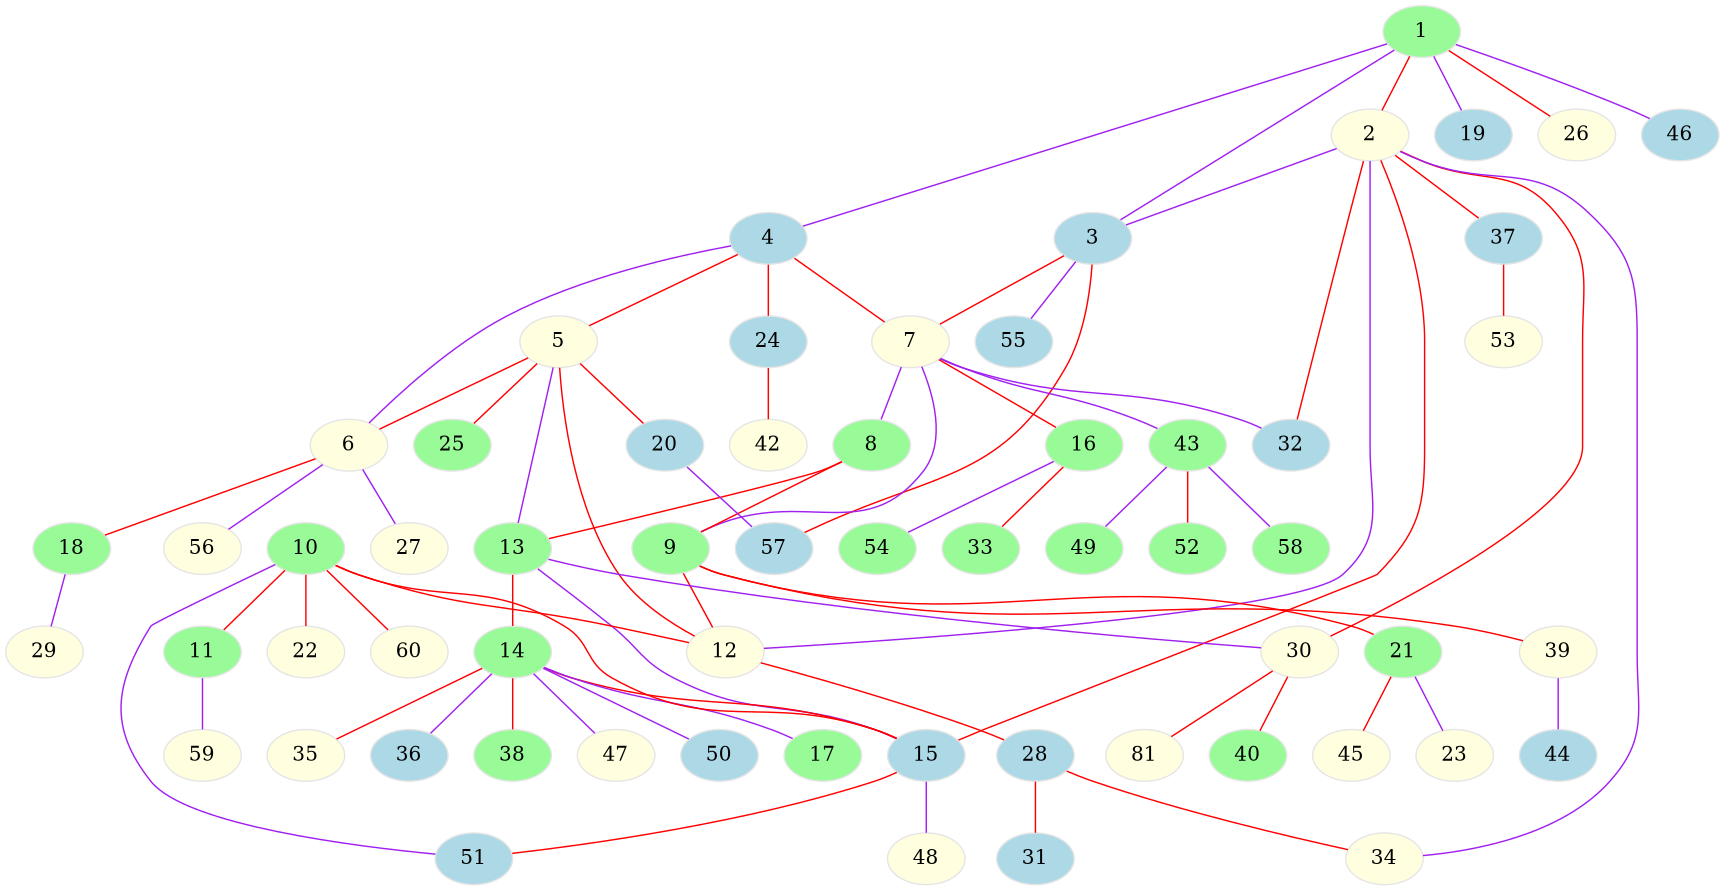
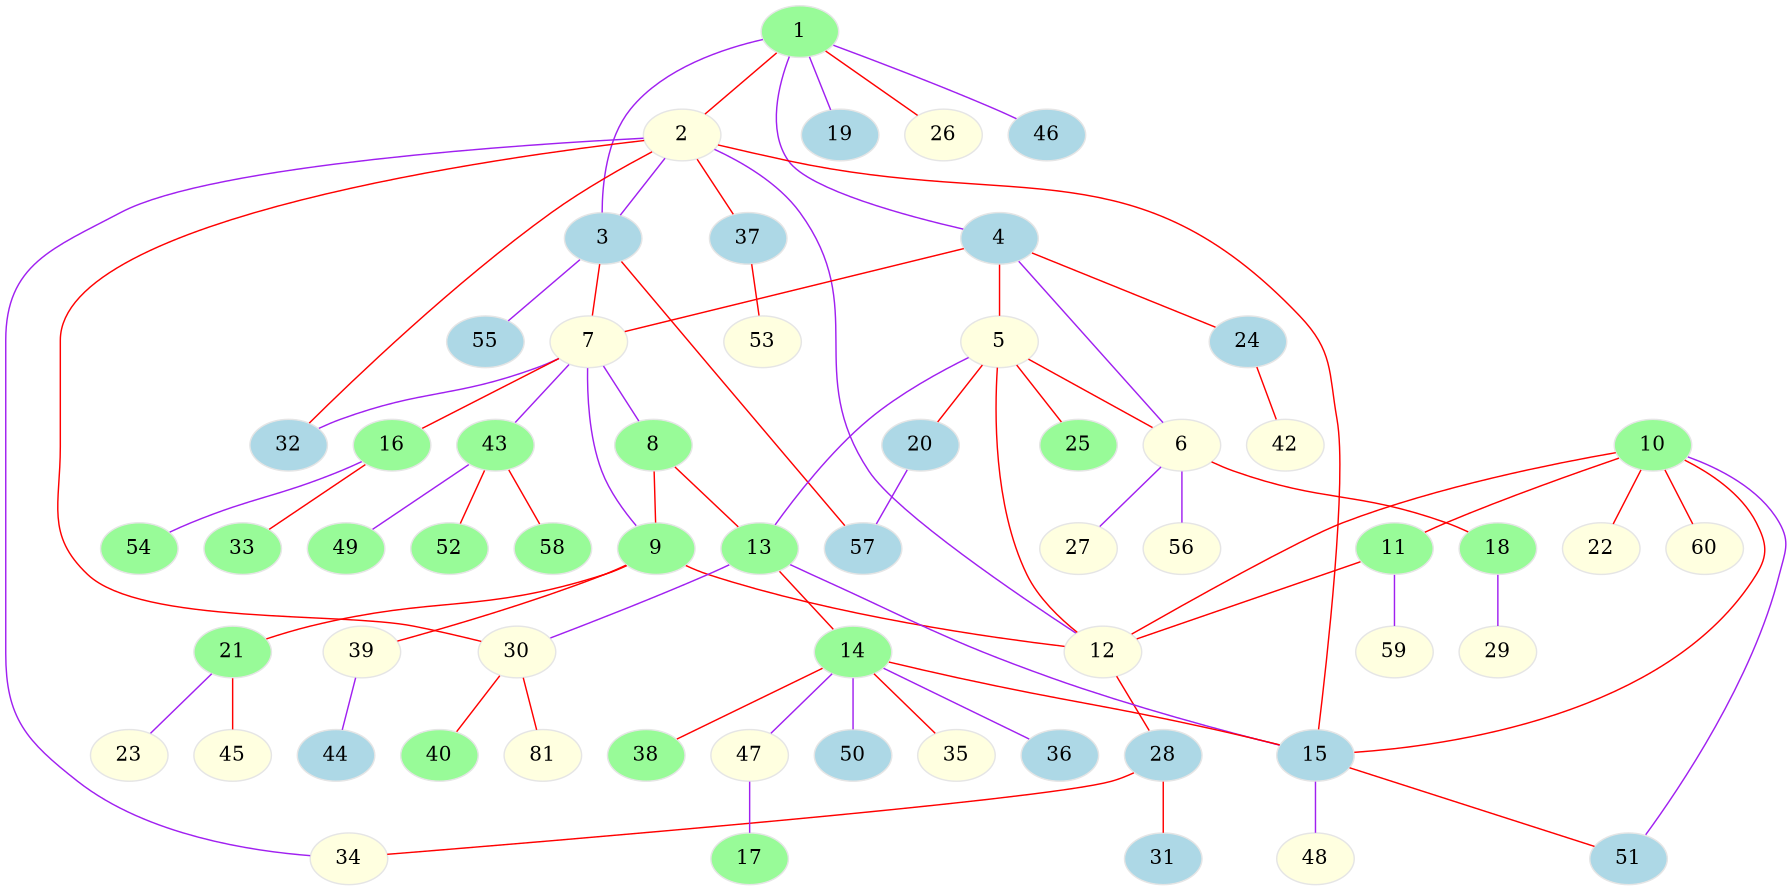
  graph {
    node [color=gray90 fillcolor=lightyellow style=filled]
    edge [color=red]
    1 [fillcolor=palegreen]
    2
    3 [fillcolor=lightblue]
    4 [fillcolor=lightblue]
    19 [fillcolor=lightblue]
    26
    46 [fillcolor=lightblue]
    12
    15 [fillcolor=lightblue]
    30
    32 [fillcolor=lightblue]
    34
    37 [fillcolor=lightblue]
    7
    55 [fillcolor=lightblue]
    57 [fillcolor=lightblue]
    5
    6
    24 [fillcolor=lightblue]
    28 [fillcolor=lightblue]
    51 [fillcolor=lightblue]
    48
    40 [fillcolor=palegreen]
    n24 [label=81]
    53
    8 [fillcolor=palegreen]
    9 [fillcolor=palegreen]
    16 [fillcolor=palegreen]
    43 [fillcolor=palegreen]
    13 [fillcolor=palegreen]
    20 [fillcolor=lightblue]
    25 [fillcolor=palegreen]
    18 [fillcolor=palegreen]
    27
    56
    42
    14 [fillcolor=palegreen]
    29
    21 [fillcolor=palegreen]
    39
    33 [fillcolor=palegreen]
    54 [fillcolor=palegreen]
    49 [fillcolor=palegreen]
    52 [fillcolor=palegreen]
    58 [fillcolor=palegreen]
    23
    45
    44 [fillcolor=lightblue]
    10 [fillcolor=palegreen]
    11 [fillcolor=palegreen]
    22
    60
    59
    31 [fillcolor=lightblue]
    17 [fillcolor=palegreen]
    35
    36 [fillcolor=lightblue]
    38 [fillcolor=palegreen]
    47
    50 [fillcolor=lightblue]
    1 -- 2
    1 -- 3 [color=purple]
    1 -- 4 [color=purple]
    1 -- 19 [color=purple]
    1 -- 26
    1 -- 46 [color=purple]
    2 -- 3 [color=purple]
    2 -- 12 [color=purple]
    2 -- 15
    2 -- 30
    2 -- 32
    2 -- 34 [color=purple]
    2 -- 37
    3 -- 7
    3 -- 55 [color=purple]
    3 -- 57
    4 -- 7
    4 -- 5
    4 -- 6 [color=purple]
    4 -- 24
    12 -- 28
    15 -- 51
    15 -- 48 [color=purple]
    30 -- 40
    30 -- n24
    37 -- 53
    7 -- 32 [color=purple]
    7 -- 8 [color=purple]
    7 -- 9 [color=purple]
    7 -- 16
    7 -- 43 [color=purple]
    5 -- 12
    5 -- 6
    5 -- 13 [color=purple]
    5 -- 20
    5 -- 25
    6 -- 18
    6 -- 27 [color=purple]
    6 -- 56 [color=purple]
    24 -- 42
    28 -- 34
    28 -- 31
    8 -- 9
    8 -- 13
    9 -- 12
    9 -- 21
    9 -- 39
    16 -- 33
    16 -- 54 [color=purple]
    43 -- 49 [color=purple]
    43 -- 52
-   43 -- 58 [color=purple]
+   43 -- 58
    13 -- 15 [color=purple]
    13 -- 30 [color=purple]
    13 -- 14
    20 -- 57 [color=purple]
    18 -- 29 [color=purple]
    14 -- 15
-   14 -- 17 [color=purple]
+   47 -- 17 [color=purple]
    14 -- 35
    14 -- 36 [color=purple]
    14 -- 38
    14 -- 47 [color=purple]
    14 -- 50 [color=purple]
    21 -- 23 [color=purple]
    21 -- 45
    39 -- 44 [color=purple]
    10 -- 12
    10 -- 15
    10 -- 51 [color=purple]
    10 -- 11
    10 -- 22
    10 -- 60
+   11 -- 12
    11 -- 59 [color=purple]
  }
